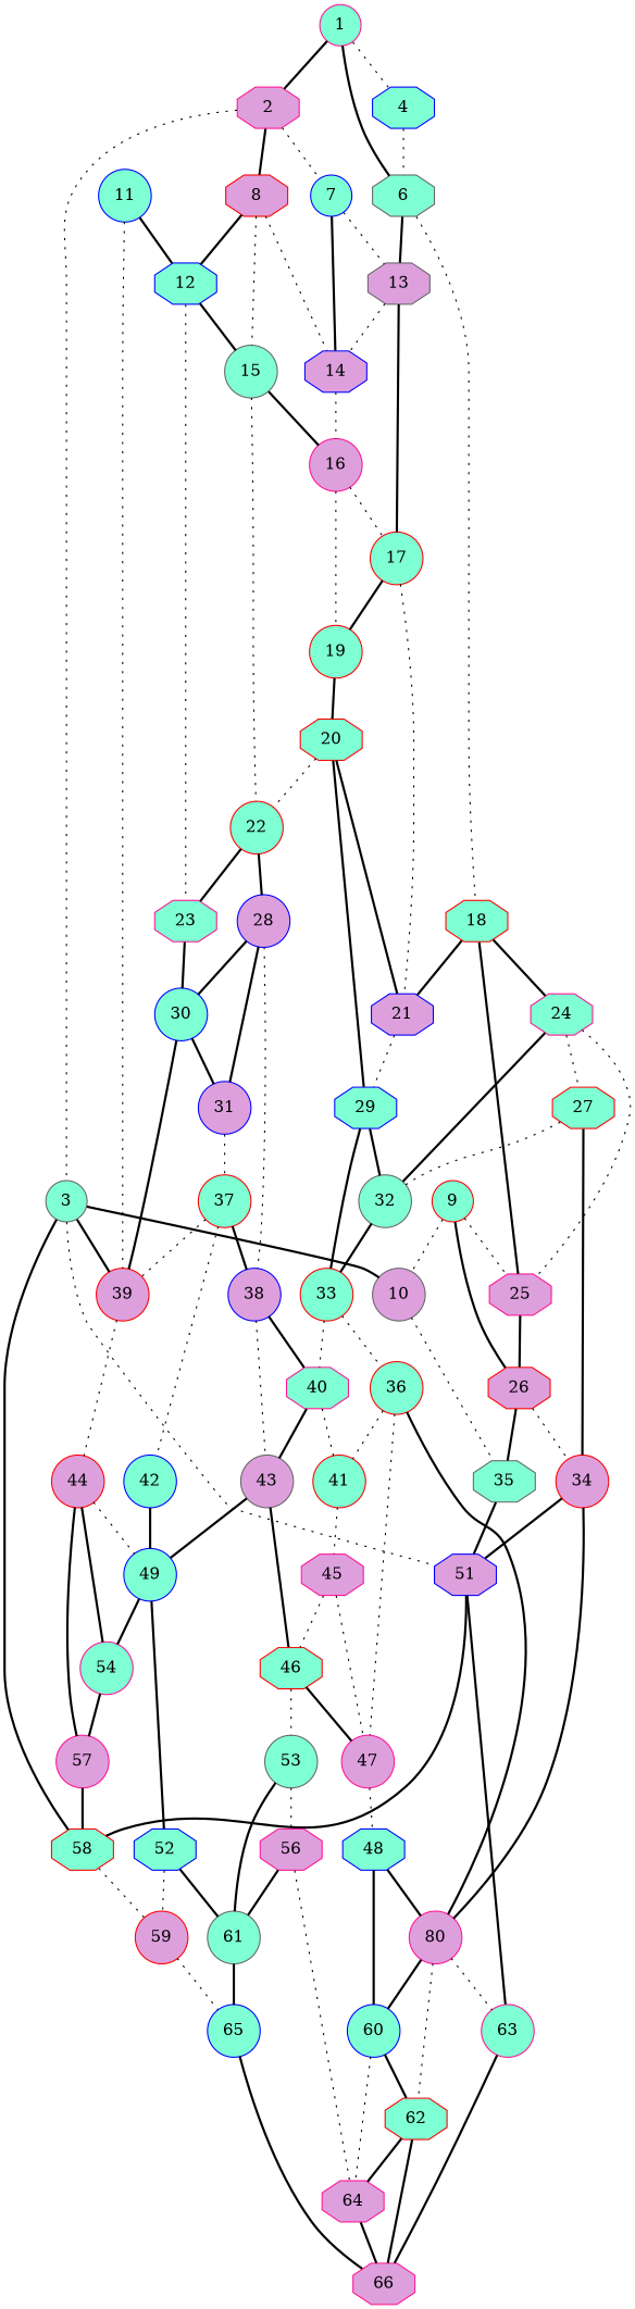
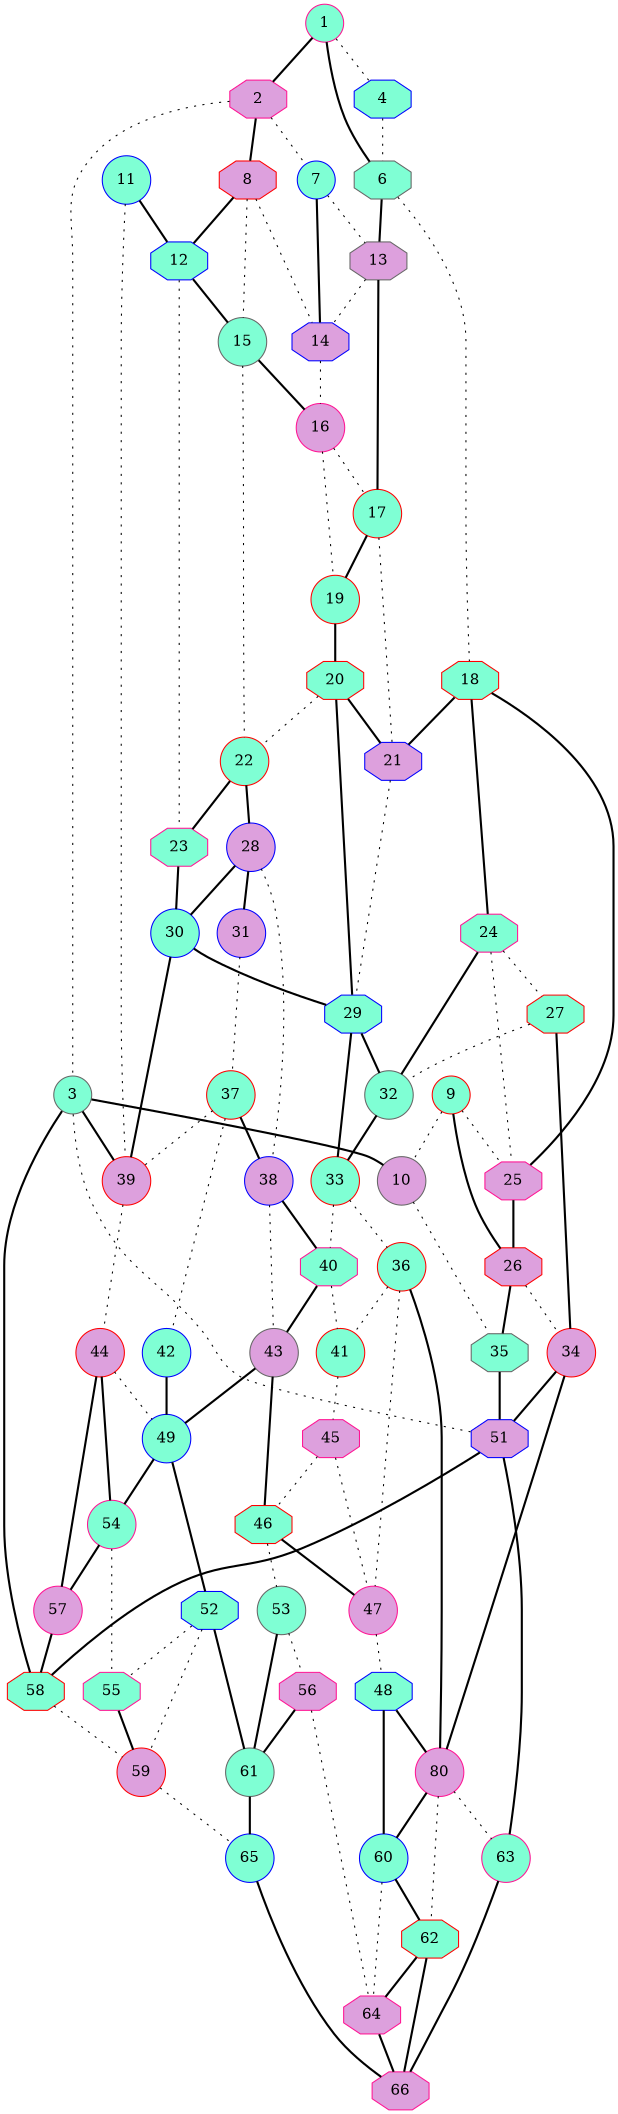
  graph {
    node [color=red fillcolor=aquamarine shape=circle style=filled]
    edge [style=bold weight=1.0]
    1 [color=deeppink]
    2 [color=deeppink fillcolor=plum shape=octagon]
    4 [color=blue shape=octagon]
    6 [color=gray40 shape=octagon]
    3 [color=gray40]
    7 [color=blue]
    8 [fillcolor=plum shape=octagon]
    13 [color=gray40 fillcolor=plum shape=octagon]
    18 [shape=octagon]
    10 [color=gray40 fillcolor=plum]
    39 [fillcolor=plum]
    51 [color=blue fillcolor=plum shape=octagon]
    58 [shape=octagon]
    14 [color=blue fillcolor=plum shape=octagon]
    12 [color=blue shape=octagon]
    15 [color=gray40]
    35 [color=gray40 shape=octagon]
    44 [fillcolor=plum]
    63 [color=deeppink]
    59 [fillcolor=plum]
    9
    25 [color=deeppink fillcolor=plum shape=octagon]
    26 [fillcolor=plum shape=octagon]
    17
    21 [color=blue fillcolor=plum shape=octagon]
    24 [color=deeppink shape=octagon]
    16 [color=deeppink fillcolor=plum]
    23 [color=deeppink shape=octagon]
    22
    34 [fillcolor=plum]
    11 [color=blue]
    30 [color=blue]
    19
    28 [color=blue fillcolor=plum]
    20 [shape=octagon]
    29 [color=blue shape=octagon]
    27 [shape=octagon]
    32 [color=gray40]
    33
    31 [color=blue fillcolor=plum]
    38 [color=blue fillcolor=plum]
    n42 [color=deeppink fillcolor=plum label=80]
    37
    40 [color=deeppink shape=octagon]
    43 [color=gray40 fillcolor=plum]
    36
    42 [color=blue]
    41
    47 [color=deeppink fillcolor=plum]
    60 [color=blue]
    62 [shape=octagon]
    45 [color=deeppink fillcolor=plum shape=octagon]
    48 [color=blue shape=octagon]
    49 [color=blue]
    46 [shape=octagon]
    54 [color=deeppink]
    57 [color=deeppink fillcolor=plum]
    52 [color=blue shape=octagon]
    53 [color=gray40]
+   55 [color=deeppink shape=octagon]
    61 [color=gray40]
    56 [color=deeppink fillcolor=plum shape=octagon]
    64 [color=deeppink fillcolor=plum shape=octagon]
    66 [color=deeppink fillcolor=plum shape=octagon]
    65 [color=blue]
    1 -- 2
    1 -- 4 [style=dotted]
    1 -- 6
    2 -- 3 [style=dotted]
    2 -- 7 [style=dotted]
    2 -- 8
    4 -- 6 [style=dotted]
    6 -- 13
    6 -- 18 [style=dotted]
    3 -- 10
    3 -- 39
    3 -- 51 [style=dotted]
    3 -- 58
    7 -- 13 [style=dotted]
    7 -- 14
    8 -- 14 [style=dotted]
    8 -- 12
    8 -- 15 [style=dotted]
    13 -- 14 [style=dotted]
    13 -- 17
    18 -- 25
    18 -- 21
    18 -- 24
    10 -- 35 [style=dotted]
    39 -- 44 [style=dotted]
    51 -- 58
    51 -- 63 [weight=2.0]
    58 -- 59 [style=dotted]
    14 -- 16 [style=dotted]
    12 -- 15
    12 -- 23 [style=dotted]
    15 -- 16
    15 -- 22 [style=dotted]
    35 -- 51 [weight=2.0]
    44 -- 49 [style=dotted]
    44 -- 54
    44 -- 57
    63 -- 66
    59 -- 65 [style=dotted]
    9 -- 10 [style=dotted]
    9 -- 25 [style=dotted]
    9 -- 26
    25 -- 26
    26 -- 35
    26 -- 34 [style=dotted]
    17 -- 21 [style=dotted]
    17 -- 19
    21 -- 29 [style=dotted]
    24 -- 25 [style=dotted]
    24 -- 27 [style=dotted]
    24 -- 32
    16 -- 17 [style=dotted]
    16 -- 19 [style=dotted]
    23 -- 30
    22 -- 23
    22 -- 28
    34 -- 51
    34 -- n42
    11 -- 39 [style=dotted weight=2.0]
    11 -- 12
    30 -- 39
-   30 -- 31
+   30 -- 29
    19 -- 20
    28 -- 30
    28 -- 31
    28 -- 38 [style=dotted]
    20 -- 21
    20 -- 22 [style=dotted]
    20 -- 29
    29 -- 32
    29 -- 33
    27 -- 34
    27 -- 32 [style=dotted]
    32 -- 33
    33 -- 40 [style=dotted]
    33 -- 36 [style=dotted]
    31 -- 37 [style=dotted]
    38 -- 40
    38 -- 43 [style=dotted]
    n42 -- 63 [style=dotted]
    n42 -- 60
    n42 -- 62 [style=dotted]
    37 -- 39 [style=dotted]
    37 -- 38
    37 -- 42 [style=dotted]
    40 -- 43
    40 -- 41 [style=dotted]
    43 -- 49
    43 -- 46
    36 -- n42
    36 -- 41 [style=dotted]
    36 -- 47 [style=dotted]
    42 -- 49 [weight=2.0]
    41 -- 45 [style=dotted]
    47 -- 48 [style=dotted]
    60 -- 62
    60 -- 64 [style=dotted]
    62 -- 64
    62 -- 66
    45 -- 47 [style=dotted]
    45 -- 46 [style=dotted weight=2.0]
    48 -- n42
    48 -- 60
    49 -- 54
    49 -- 52
    46 -- 47
    46 -- 53 [style=dotted weight=2.0]
    54 -- 57
+   54 -- 55 [style=dotted]
    57 -- 58 [weight=2.0]
    52 -- 59 [style=dotted]
+   52 -- 55 [style=dotted]
    52 -- 61
    53 -- 61
    53 -- 56 [style=dotted]
+   55 -- 59
    61 -- 65
    56 -- 61
    56 -- 64 [style=dotted]
    64 -- 66
    65 -- 66
  }
